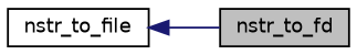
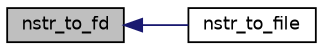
  digraph {
    rankdir=LR
    node [color=black fontname=Helvetica fontsize=10 shape=record style=filled]
    n1 [fillcolor=grey75 fontcolor=black height=0.2 label=nstr_to_fd width=0.4]
    n2 [fillcolor=white height=0.2 label=nstr_to_file width=0.4]
-   n2 -> n1 [color=midnightblue dir=back fontname=Helvetica fontsize=10 labelfontname=Helvetica labelfontsize=10 style=solid]
+   n1 -> n2 [color=midnightblue dir=back fontname=Helvetica fontsize=10 labelfontname=Helvetica labelfontsize=10 style=solid]
  }
